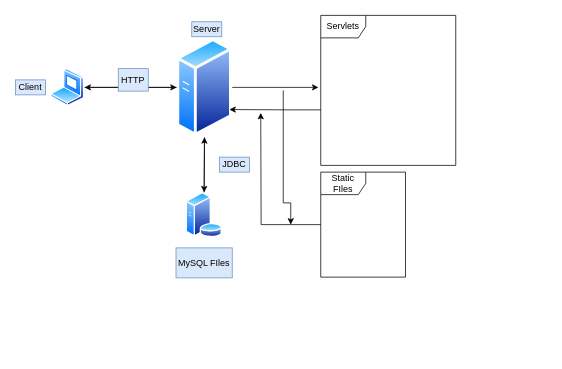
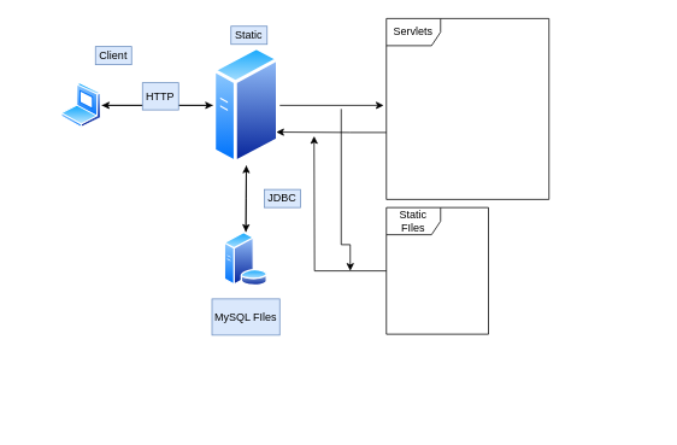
  <mxCell id="0" />
  <mxCell id="1" parent="0" />
  <mxCell id="2" value="" style="group;flipH=1;flipV=1;" parent="1" vertex="1" connectable="0"><mxGeometry x="20" y="20" width="707" height="450" as="geometry" /></mxCell>
  <mxCell id="3" value="" style="aspect=fixed;perimeter=ellipsePerimeter;html=1;align=center;shadow=0;dashed=0;spacingTop=3;image;image=img/lib/active_directory/generic_server.svg;" parent="2" vertex="1"><mxGeometry x="215" y="29.5" width="74" height="133" as="geometry" /></mxCell>
  <mxCell id="4" style="edgeStyle=orthogonalEdgeStyle;rounded=0;orthogonalLoop=1;jettySize=auto;html=1;entryX=1;entryY=0.75;entryDx=0;entryDy=0;" parent="2" source="5" target="3" edge="1"><mxGeometry relative="1" as="geometry"><Array as="points"><mxPoint x="367" y="126" /><mxPoint x="367" y="126" /></Array></mxGeometry></mxCell>
  <mxCell id="5" value="Servlets" style="shape=umlFrame;whiteSpace=wrap;html=1;" parent="2" vertex="1"><mxGeometry x="407" width="180" height="200" as="geometry" /></mxCell>
  <mxCell id="6" style="edgeStyle=orthogonalEdgeStyle;rounded=0;orthogonalLoop=1;jettySize=auto;html=1;exitX=0;exitY=0.5;exitDx=0;exitDy=0;entryX=1;entryY=0.5;entryDx=0;entryDy=0;" parent="2" source="3" target="11" edge="1"><mxGeometry relative="1" as="geometry" /></mxCell>
  <mxCell id="7" style="edgeStyle=orthogonalEdgeStyle;rounded=0;orthogonalLoop=1;jettySize=auto;html=1;entryX=0.5;entryY=0;entryDx=0;entryDy=0;" parent="2" source="3" target="14" edge="1"><mxGeometry relative="1" as="geometry" /></mxCell>
  <mxCell id="8" style="edgeStyle=orthogonalEdgeStyle;rounded=0;orthogonalLoop=1;jettySize=auto;html=1;entryX=-0.017;entryY=0.48;entryDx=0;entryDy=0;entryPerimeter=0;" parent="2" source="3" target="5" edge="1"><mxGeometry relative="1" as="geometry" /></mxCell>
  <mxCell id="9" value="" style="shape=image;html=1;verticalAlign=top;verticalLabelPosition=bottom;labelBackgroundColor=#ffffff;imageAspect=0;aspect=fixed;image=https://cdn1.iconfinder.com/data/icons/hawcons/32/698357-icon-78-document-file-java-128.png" parent="2" vertex="1"><mxGeometry x="497" y="75.5" width="40" height="40" as="geometry" /></mxCell>
  <mxCell id="10" style="edgeStyle=orthogonalEdgeStyle;rounded=0;orthogonalLoop=1;jettySize=auto;html=1;" parent="2" source="11" target="3" edge="1"><mxGeometry relative="1" as="geometry" /></mxCell>
  <mxCell id="11" value="" style="aspect=fixed;perimeter=ellipsePerimeter;html=1;align=center;shadow=0;dashed=0;spacingTop=3;image;image=img/lib/active_directory/laptop_client.svg;" parent="2" vertex="1"><mxGeometry x="47" y="71" width="45" height="50" as="geometry" /></mxCell>
  <mxCell id="12" value="HTTP" style="text;html=1;strokeColor=#6c8ebf;fillColor=#dae8fc;align=center;verticalAlign=middle;whiteSpace=wrap;rounded=0;" parent="2" vertex="1"><mxGeometry x="137" y="71" width="40" height="30" as="geometry" /></mxCell>
  <mxCell id="13" style="edgeStyle=orthogonalEdgeStyle;rounded=0;orthogonalLoop=1;jettySize=auto;html=1;exitX=0.5;exitY=0;exitDx=0;exitDy=0;" parent="2" source="14" target="3" edge="1"><mxGeometry relative="1" as="geometry" /></mxCell>
  <mxCell id="14" value="" style="aspect=fixed;perimeter=ellipsePerimeter;html=1;align=center;shadow=0;dashed=0;spacingTop=3;image;image=img/lib/active_directory/database_server.svg;" parent="2" vertex="1"><mxGeometry x="227" y="236" width="49" height="60" as="geometry" /></mxCell>
  <mxCell id="15" value="JDBC" style="text;html=1;strokeColor=#6c8ebf;fillColor=#dae8fc;align=center;verticalAlign=middle;whiteSpace=wrap;rounded=0;" parent="2" vertex="1"><mxGeometry x="272" y="189" width="40" height="20" as="geometry" /></mxCell>
- <mxCell id="16" value="Server" style="text;html=1;strokeColor=#6c8ebf;fillColor=#dae8fc;align=center;verticalAlign=middle;whiteSpace=wrap;rounded=0;" parent="2" vertex="1"><mxGeometry x="235" y="8.5" width="40" height="20" as="geometry" /></mxCell>
+ <mxCell id="16" value="Static" style="text;html=1;strokeColor=#6c8ebf;fillColor=#dae8fc;align=center;verticalAlign=middle;whiteSpace=wrap;rounded=0;" parent="2" vertex="1"><mxGeometry x="235" y="8.5" width="40" height="20" as="geometry" /></mxCell>
  <mxCell id="17" value="" style="shape=image;html=1;verticalAlign=top;verticalLabelPosition=bottom;labelBackgroundColor=#ffffff;imageAspect=0;aspect=fixed;image=https://cdn1.iconfinder.com/data/icons/hawcons/32/698357-icon-78-document-file-java-128.png" parent="2" vertex="1"><mxGeometry x="497" y="132.5" width="40" height="40" as="geometry" /></mxCell>
  <mxCell id="18" value="" style="shape=image;html=1;verticalAlign=top;verticalLabelPosition=bottom;labelBackgroundColor=#ffffff;imageAspect=0;aspect=fixed;image=https://cdn1.iconfinder.com/data/icons/hawcons/32/698357-icon-78-document-file-java-128.png" parent="2" vertex="1"><mxGeometry x="497" y="19.5" width="40" height="40" as="geometry" /></mxCell>
- <mxCell id="19" value="Client" style="text;html=1;align=center;verticalAlign=middle;whiteSpace=wrap;rounded=0;fillColor=#dae8fc;strokeColor=#6c8ebf;" parent="2" vertex="1"><mxGeometry y="86" width="40" height="20" as="geometry" /></mxCell>
+ <mxCell id="19" value="Client" style="text;html=1;align=center;verticalAlign=middle;whiteSpace=wrap;rounded=0;fillColor=#dae8fc;strokeColor=#6c8ebf;" parent="2" vertex="1"><mxGeometry x="85" y="31" width="40" height="20" as="geometry" /></mxCell>
  <mxCell id="20" value="MySQL FIles" style="text;html=1;strokeColor=#6c8ebf;fillColor=#dae8fc;align=center;verticalAlign=middle;whiteSpace=wrap;rounded=0;" parent="2" vertex="1"><mxGeometry x="214" y="310" width="75" height="40" as="geometry" /></mxCell>
  <mxCell id="21" value="Static FIles" style="shape=umlFrame;whiteSpace=wrap;html=1;" parent="2" vertex="1"><mxGeometry x="407" y="209" width="113" height="140" as="geometry" /></mxCell>
  <mxCell id="22" value="" style="shape=image;html=1;verticalAlign=top;verticalLabelPosition=bottom;labelBackgroundColor=#ffffff;imageAspect=0;aspect=fixed;image=https://cdn1.iconfinder.com/data/icons/hawcons/32/699154-icon-77-document-file-css-128.png" parent="2" vertex="1"><mxGeometry x="463.5" y="290" width="40" height="40" as="geometry" /></mxCell>
  <mxCell id="23" value="" style="shape=image;html=1;verticalAlign=top;verticalLabelPosition=bottom;labelBackgroundColor=#ffffff;imageAspect=0;aspect=fixed;image=https://cdn1.iconfinder.com/data/icons/hawcons/32/699153-icon-76-document-file-html-128.png" parent="2" vertex="1"><mxGeometry x="463.5" y="241" width="38" height="38" as="geometry" /></mxCell>
  <mxCell id="24" style="edgeStyle=orthogonalEdgeStyle;rounded=0;orthogonalLoop=1;jettySize=auto;html=1;" parent="1" source="21" edge="1"><mxGeometry relative="1" as="geometry"><mxPoint x="347" y="150" as="targetPoint" /></mxGeometry></mxCell>
  <mxCell id="25" style="rounded=0;orthogonalLoop=1;jettySize=auto;html=1;edgeStyle=orthogonalEdgeStyle;endArrow=none;endFill=0;startArrow=classic;startFill=1;" parent="1" edge="1"><mxGeometry relative="1" as="geometry"><mxPoint x="377" y="120" as="targetPoint" /><mxPoint x="387" y="299" as="sourcePoint" /><Array as="points"><mxPoint x="377" y="270" /></Array></mxGeometry></mxCell>
